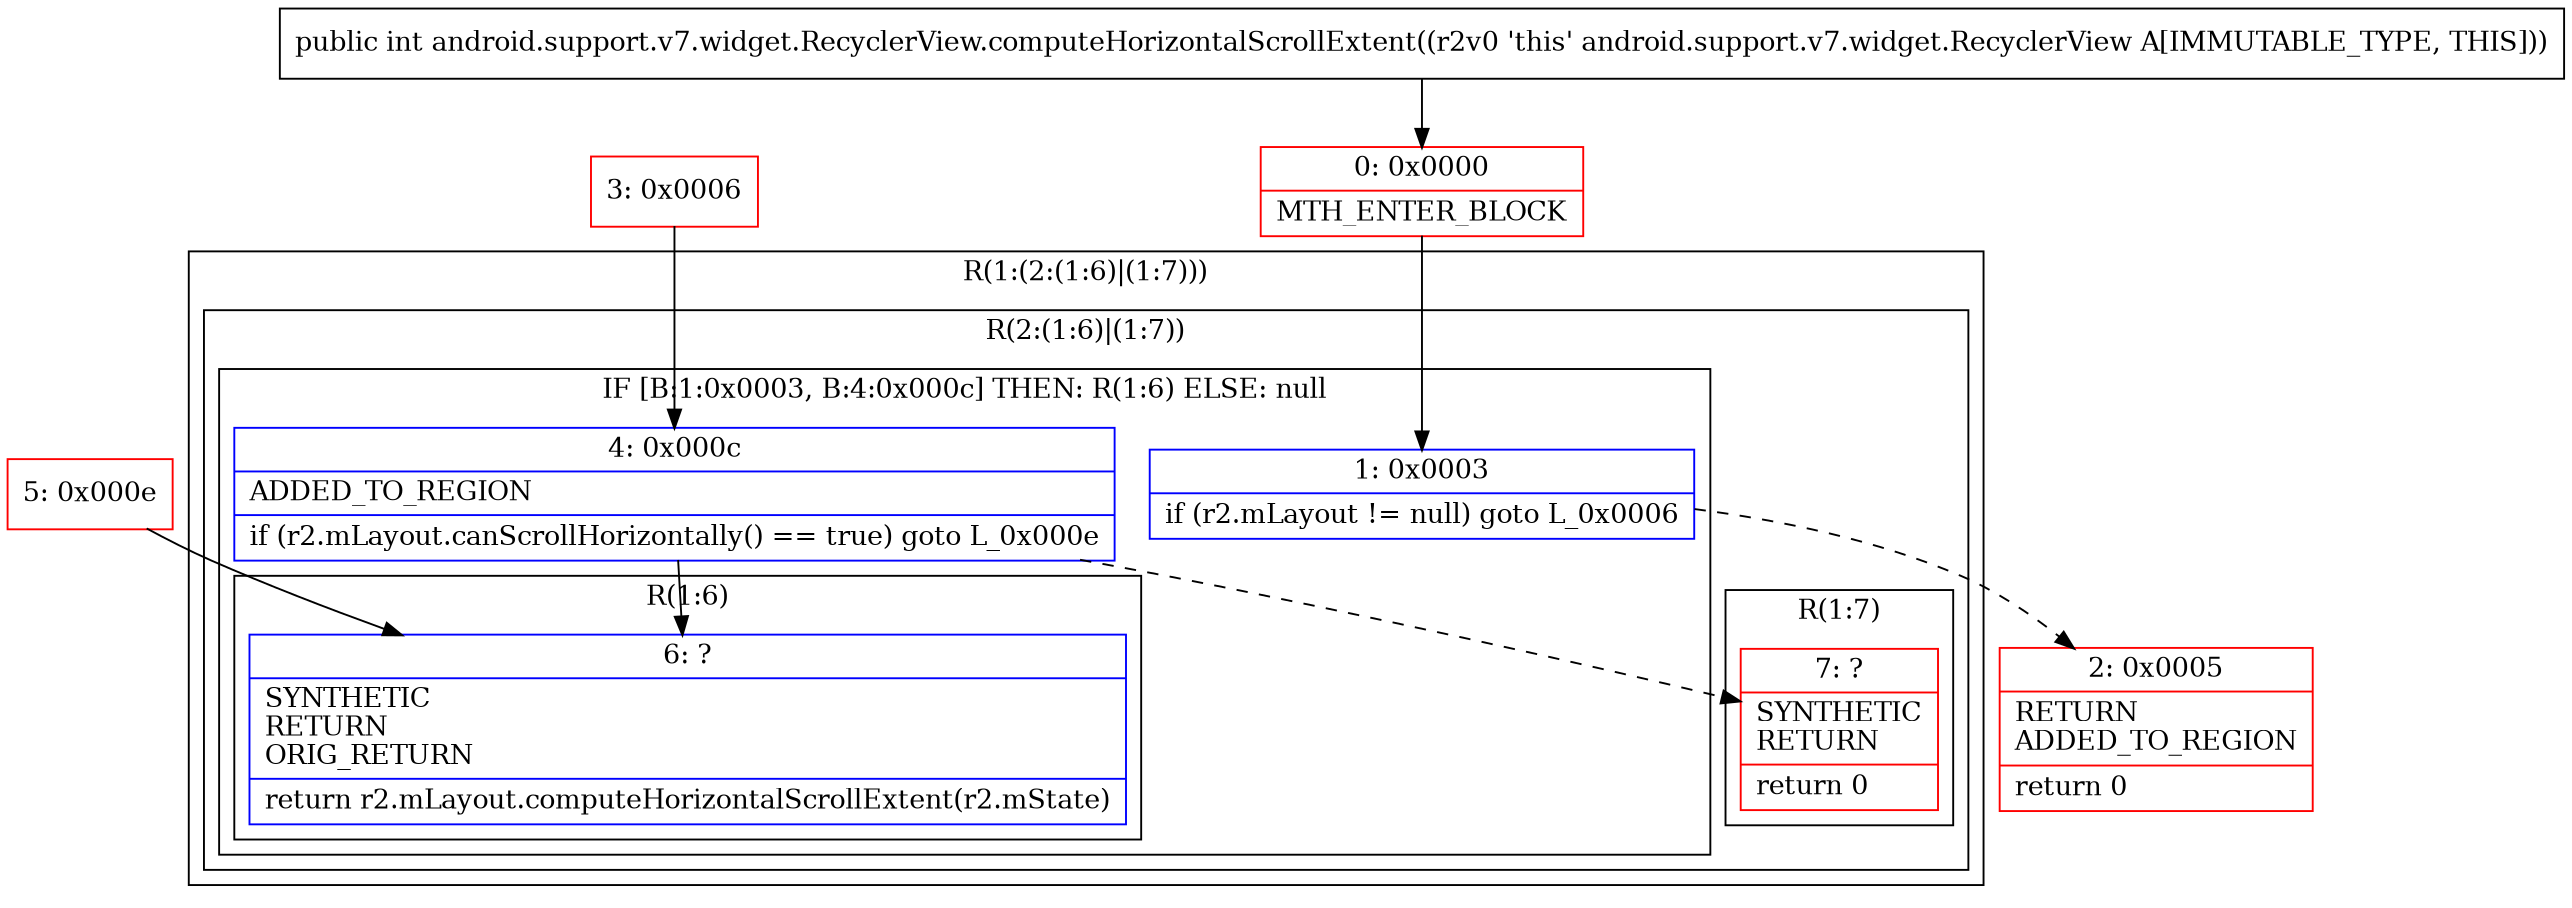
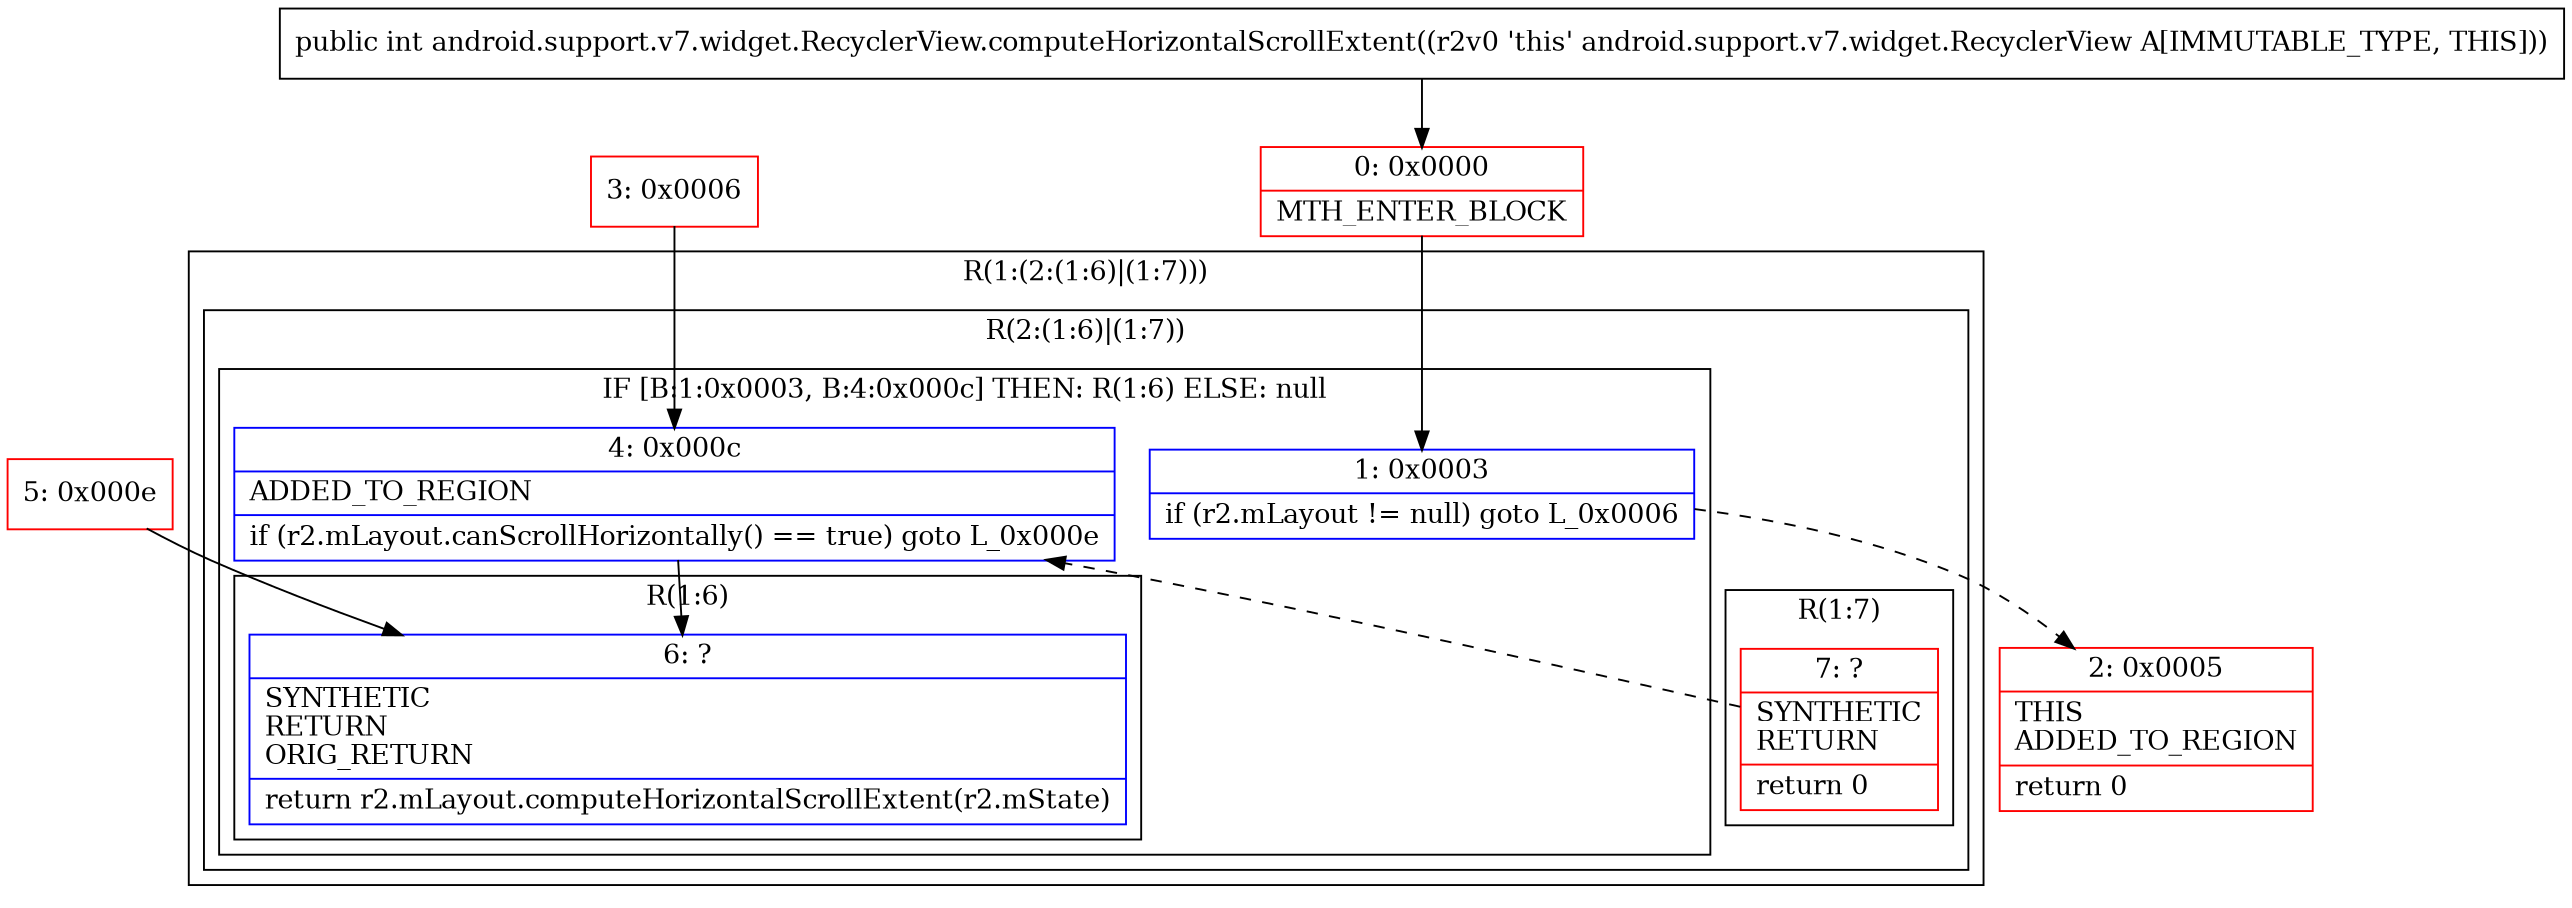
  digraph {
    node [color=red shape=record]
    n1 [color=blue label="{6\:\ ?|SYNTHETIC\lRETURN\lORIG_RETURN\l|return r2.mLayout.computeHorizontalScrollExtent(r2.mState)\l}"]
    n2 [color=blue label="{1\:\ 0x0003|if (r2.mLayout != null) goto L_0x0006\l}"]
    n3 [color=blue label="{4\:\ 0x000c|ADDED_TO_REGION\l|if (r2.mLayout.canScrollHorizontally() == true) goto L_0x000e\l}"]
    n4 [label="{7\:\ ?|SYNTHETIC\lRETURN\l|return 0\l}"]
-   n5 [label="{2\:\ 0x0005|RETURN\lADDED_TO_REGION\l|return 0\l}"]
+   n5 [label="{2\:\ 0x0005|THIS\lADDED_TO_REGION\l|return 0\l}"]
    n6 [label="{3\:\ 0x0006}"]
    n7 [label="{5\:\ 0x000e}"]
    n8 [label="{0\:\ 0x0000|MTH_ENTER_BLOCK\l}"]
    n9 [label="{public int android.support.v7.widget.RecyclerView.computeHorizontalScrollExtent((r2v0 'this' android.support.v7.widget.RecyclerView A[IMMUTABLE_TYPE, THIS])) }" color=""]
    subgraph cluster_1 {
      label="R(1:(2:(1:6)|(1:7)))"
      subgraph cluster_2 {
        label="R(2:(1:6)|(1:7))"
        subgraph cluster_3 {
          label="IF [B:1:0x0003, B:4:0x000c] THEN: R(1:6) ELSE: null"
          n2
          n3
          subgraph cluster_4 {
            label="R(1:6)"
            n1
          }
        }
        subgraph cluster_5 {
          label="R(1:7)"
          n4
        }
      }
    }
    n2 -> n5 [style=dashed]
    n3 -> n1
-   n3 -> n4 [style=dashed]
+   n4 -> n3 [style=dashed]
    n6 -> n3
    n7 -> n1
    n8 -> n2
    n9 -> n8
  }
